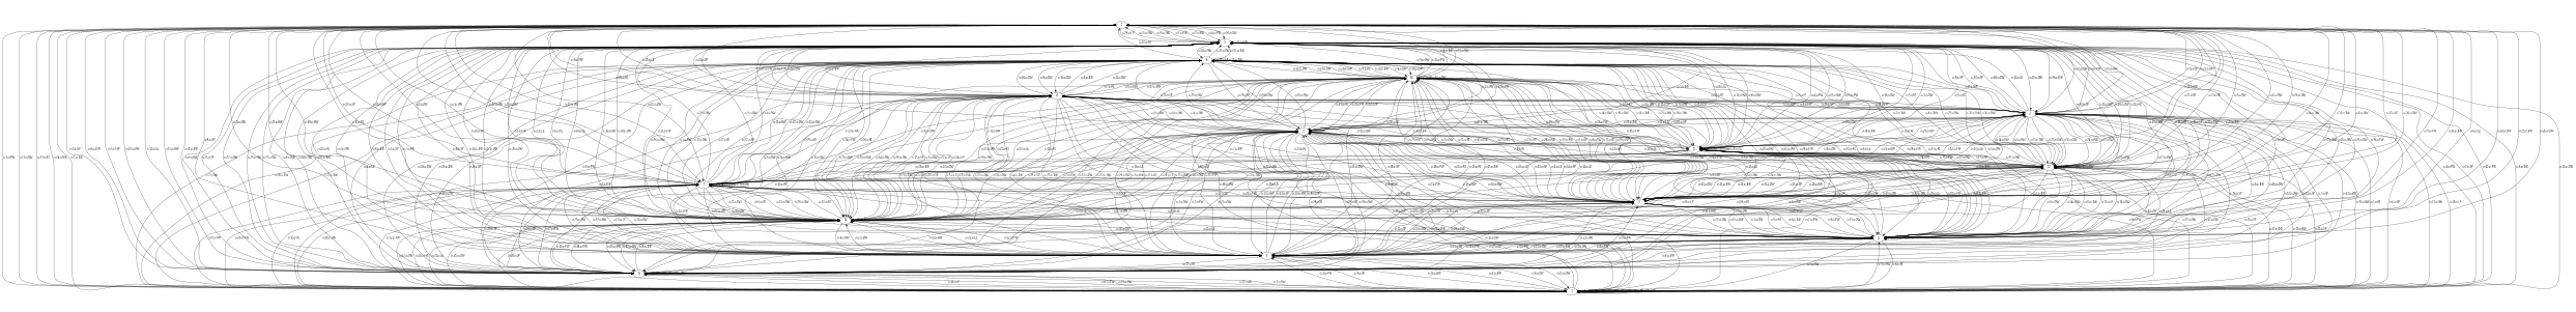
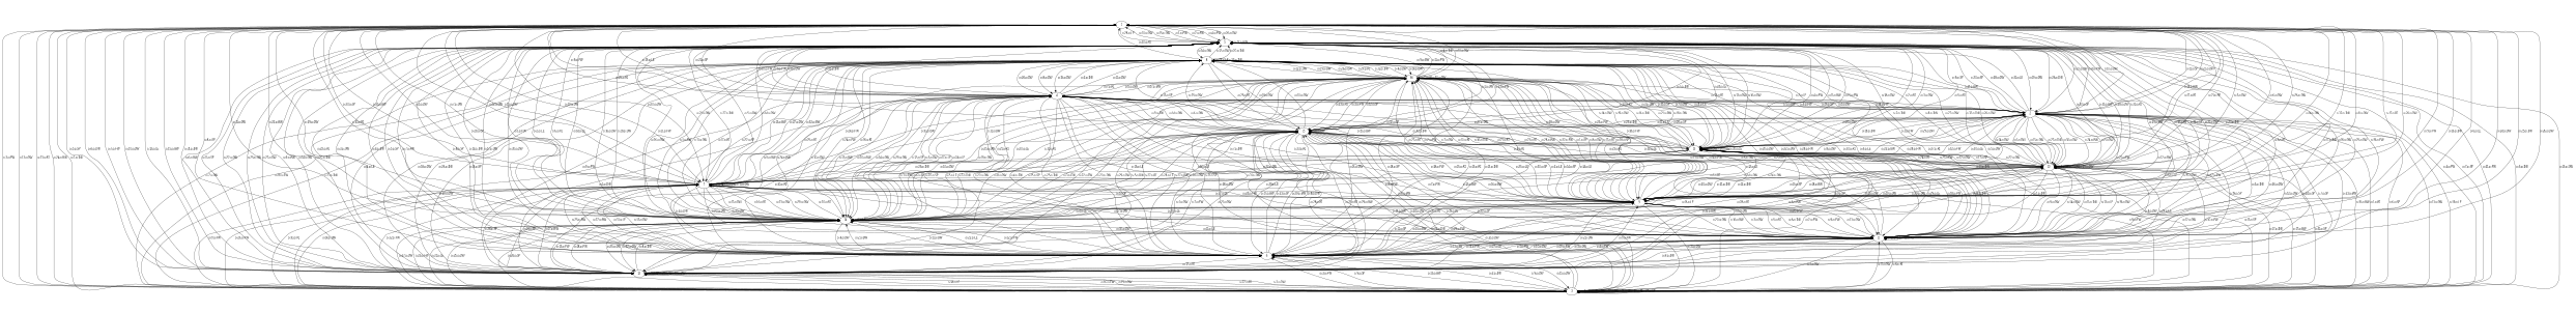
  digraph {
    fontname="Comic Neue"
    node [fontname="Comic Neue"]
    edge [fontname="Comic Neue"]
    1
    5
    3
    12
    6
    11
    14
    9
    7
    10
    13
    15
    2
    4
    8
    n16 [label=66]
    1 -> 5 [label="o=1,a=FW"]
    1 -> 5 [label="o=2,a=FW"]
    1 -> 5 [label="o=4,a=FW"]
    1 -> 5 [label="o=26,a=INV"]
    1 -> 5 [label="o=28,a=LE"]
    1 -> 3 [label="o=3,a=FW"]
    1 -> 3 [label="o=13,a=INV"]
    1 -> 3 [label="o=23,a=RI"]
    1 -> 3 [label="o=24,a=BW"]
    1 -> 12 [label="o=5,a=SP"]
    1 -> 12 [label="o=6,a=INV"]
    1 -> 12 [label="o=7,a=FW"]
    1 -> 12 [label="o=10,a=INV"]
    1 -> 12 [label="o=12,a=LE"]
    1 -> 6 [label="o=8,a=SP"]
    1 -> 11 [label="o=9,a=FW"]
    1 -> 11 [label="o=16,a=INV"]
    1 -> 14 [label="o=11,a=INV"]
    1 -> 14 [label="o=22,a=BW"]
    1 -> 14 [label="o=29,a=INV"]
    1 -> 9 [label="o=14,a=INV"]
    1 -> 9 [label="o=32,a=INV"]
    1 -> 7 [label="o=15,a=INV"]
    1 -> 7 [label="o=19,a=INV"]
    1 -> 7 [label="o=20,a=INV"]
    1 -> 7 [label="o=30,a=SP"]
    1 -> 7 [label="o=31,a=BW"]
    1 -> 10 [label="o=17,a=RI"]
    1 -> 10 [label="o=21,a=SP"]
    1 -> 13 [label="o=18,a=BW"]
    1 -> 15 [label="o=25,a=RI"]
    1 -> 2 [label="o=27,a=INV"]
    5 -> 1 [label="o=10,a=INV"]
    5 -> 1 [label="o=15,a=INV"]
    5 -> 5 [label="o=12,a=BW"]
    5 -> 3 [label="o=4,a=FW"]
    5 -> 3 [label="o=7,a=SP"]
    5 -> 3 [label="o=21,a=FW"]
    5 -> 12 [label="o=9,a=BW"]
    5 -> 12 [label="o=14,a=INV"]
    5 -> 12 [label="o=20,a=INV"]
    5 -> 6 [label="o=22,a=RI"]
    5 -> 11 [label="o=6,a=RI"]
    5 -> 11 [label="o=17,a=INV"]
    5 -> 11 [label="o=18,a=INV"]
    5 -> 11 [label="o=25,a=INV"]
    5 -> 14 [label="o=28,a=SP"]
    5 -> 9 [label="o=29,a=BW"]
    5 -> 9 [label="o=32,a=RI"]
-   10 -> 7 [label="o=27,a=INV"]
+   5 -> 7 [label="o=27,a=INV"]
    5 -> 10 [label="o=30,a=SP"]
    5 -> 10 [label="o=31,a=BW"]
    5 -> 13 [label="o=2,a=RI"]
    5 -> 13 [label="o=3,a=INV"]
    5 -> 13 [label="o=5,a=RI"]
    5 -> 13 [label="o=13,a=INV"]
    5 -> 13 [label="o=16,a=INV"]
    5 -> 15 [label="o=1,a=INV"]
    5 -> 15 [label="o=23,a=FW"]
    5 -> 2 [label="o=19,a=INV"]
    5 -> 2 [label="o=26,a=INV"]
    5 -> 4 [label="o=8,a=INV"]
    5 -> 4 [label="o=11,a=INV"]
    5 -> 8 [label="o=24,a=INV"]
    3 -> 1 [label="o=7,a=INV"]
    3 -> 5 [label="o=5,a=INV"]
    3 -> 5 [label="o=15,a=INV"]
    3 -> 3 [label="o=4,a=FW"]
    3 -> 3 [label="o=8,a=INV"]
    3 -> 3 [label="o=12,a=INV"]
    3 -> 3 [label="o=16,a=LE"]
    3 -> 3 [label="o=23,a=RI"]
    3 -> 3 [label="o=27,a=SP"]
    3 -> 12 [label="o=22,a=RI"]
    3 -> 6 [label="o=2,a=INV"]
    3 -> 6 [label="o=3,a=FW"]
    3 -> 6 [label="o=9,a=SP"]
    3 -> 11 [label="o=11,a=INV"]
    3 -> 14 [label="o=21,a=LE"]
    3 -> 14 [label="o=25,a=INV"]
    3 -> 14 [label="o=26,a=SP"]
    3 -> 7 [label="o=10,a=RI"]
    3 -> 7 [label="o=14,a=INV"]
    3 -> 7 [label="o=32,a=FW"]
    3 -> 10 [label="o=17,a=BW"]
    3 -> 10 [label="o=31,a=SP"]
    3 -> 15 [label="o=24,a=INV"]
    3 -> 15 [label="o=30,a=RI"]
    3 -> 2 [label="o=1,a=RI"]
    3 -> 2 [label="o=6,a=SP"]
    3 -> 2 [label="o=13,a=INV"]
    3 -> 2 [label="o=19,a=LE"]
    3 -> 4 [label="o=20,a=INV"]
    3 -> 8 [label="o=18,a=FW"]
    3 -> n16 [label="o=28,a=INV"]
    3 -> n16 [label="o=29,a=LE"]
    12 -> 1 [label="o=15,a=BW"]
    12 -> 1 [label="o=31,a=INV"]
    12 -> 5 [label="o=6,a=BW"]
    12 -> 5 [label="o=11,a=SP"]
    12 -> 5 [label="o=22,a=INV"]
    12 -> 5 [label="o=25,a=INV"]
    12 -> 5 [label="o=27,a=INV"]
    12 -> 3 [label="o=3,a=INV"]
    12 -> 3 [label="o=14,a=LE"]
    12 -> 3 [label="o=16,a=FW"]
    12 -> 3 [label="o=19,a=INV"]
    12 -> 12 [label="o=5,a=SP"]
    12 -> 12 [label="o=23,a=RI"]
    12 -> 12 [label="o=30,a=INV"]
    12 -> 14 [label="o=8,a=INV"]
    12 -> 14 [label="o=13,a=FW"]
    12 -> 9 [label="o=2,a=INV"]
    12 -> 9 [label="o=9,a=FW"]
    12 -> 9 [label="o=32,a=INV"]
    12 -> 7 [label="o=17,a=BW"]
    12 -> 15 [label="o=7,a=FW"]
    12 -> 15 [label="o=21,a=INV"]
    12 -> 15 [label="o=28,a=RI"]
    12 -> 2 [label="o=12,a=INV"]
    12 -> 2 [label="o=24,a=SP"]
    12 -> 4 [label="o=1,a=INV"]
    12 -> 4 [label="o=10,a=RI"]
    12 -> 8 [label="o=4,a=LE"]
    12 -> 8 [label="o=18,a=INV"]
    12 -> 8 [label="o=26,a=INV"]
    12 -> n16 [label="o=20,a=INV"]
    12 -> n16 [label="o=29,a=INV"]
    6 -> 5 [label="o=3,a=INV"]
    6 -> 5 [label="o=4,a=INV"]
    6 -> 5 [label="o=5,a=SP"]
    6 -> 5 [label="o=7,a=FW"]
    6 -> 5 [label="o=8,a=SP"]
    6 -> 5 [label="o=12,a=INV"]
    6 -> 5 [label="o=17,a=INV"]
    6 -> 5 [label="o=30,a=INV"]
    6 -> 3 [label="o=9,a=INV"]
    6 -> 3 [label="o=13,a=BW"]
    6 -> 3 [label="o=15,a=INV"]
    6 -> 12 [label="o=32,a=RI"]
    6 -> 6 [label="o=21,a=INV"]
    6 -> 11 [label="o=1,a=FW"]
    6 -> 11 [label="o=10,a=INV"]
    6 -> 11 [label="o=19,a=FW"]
    6 -> 14 [label="o=2,a=BW"]
    6 -> 14 [label="o=11,a=BW"]
    6 -> 14 [label="o=22,a=LE"]
    6 -> 7 [label="o=25,a=BW"]
    6 -> 7 [label="o=27,a=BW"]
    6 -> 7 [label="o=31,a=LE"]
    6 -> 13 [label="o=28,a=RI"]
    6 -> 15 [label="o=23,a=SP"]
    6 -> 15 [label="o=29,a=BW"]
    6 -> 2 [label="o=26,a=INV"]
    6 -> 4 [label="o=6,a=RI"]
    6 -> 4 [label="o=20,a=INV"]
    6 -> 8 [label="o=24,a=BW"]
    6 -> n16 [label="o=14,a=LE"]
    6 -> n16 [label="o=16,a=INV"]
    6 -> n16 [label="o=18,a=SP"]
    11 -> 1 [label="o=6,a=LE"]
    11 -> 1 [label="o=24,a=INV"]
    11 -> 1 [label="o=25,a=INV"]
    11 -> 1 [label="o=26,a=INV"]
    11 -> 5 [label="o=19,a=FW"]
    11 -> 3 [label="o=1,a=INV"]
    11 -> 3 [label="o=8,a=RI"]
    11 -> 12 [label="o=9,a=INV"]
    11 -> 6 [label="o=3,a=INV"]
    11 -> 6 [label="o=4,a=FW"]
    11 -> 6 [label="o=13,a=RI"]
    11 -> 6 [label="o=27,a=LE"]
    11 -> 6 [label="o=31,a=FW"]
    11 -> 11 [label="o=21,a=INV"]
    11 -> 11 [label="o=32,a=RI"]
    11 -> 14 [label="o=11,a=LE"]
-   11 -> 9 [label="o=10,a=BW"]
+   11 -> 9 [label="o=16,a=BW"]
    11 -> 7 [label="o=17,a=INV"]
    11 -> 7 [label="o=29,a=LE"]
    11 -> 10 [label="o=14,a=INV"]
    11 -> 13 [label="o=18,a=FW"]
    11 -> 15 [label="o=7,a=FW"]
    11 -> 15 [label="o=12,a=BW"]
    11 -> 15 [label="o=16,a=BW"]
    11 -> 2 [label="o=15,a=INV"]
    11 -> 8 [label="o=5,a=INV"]
    11 -> 8 [label="o=20,a=INV"]
    11 -> 8 [label="o=22,a=INV"]
    11 -> 8 [label="o=28,a=FW"]
    11 -> 8 [label="o=30,a=RI"]
    11 -> n16 [label="o=2,a=LE"]
    11 -> n16 [label="o=23,a=BW"]
    14 -> 1 [label="o=10,a=RI"]
    14 -> 5 [label="o=1,a=FW"]
    14 -> 5 [label="o=2,a=LE"]
    14 -> 5 [label="o=6,a=RI"]
    14 -> 5 [label="o=14,a=LE"]
    14 -> 5 [label="o=16,a=INV"]
    14 -> 5 [label="o=28,a=INV"]
    14 -> 5 [label="o=31,a=FW"]
    14 -> 3 [label="o=23,a=FW"]
    14 -> 3 [label="o=27,a=INV"]
    14 -> 12 [label="o=18,a=FW"]
    14 -> 12 [label="o=22,a=INV"]
    14 -> 12 [label="o=25,a=INV"]
    14 -> 6 [label="o=4,a=INV"]
    14 -> 6 [label="o=32,a=FW"]
    14 -> 11 [label="o=30,a=INV"]
    14 -> 14 [label="o=5,a=LE"]
    14 -> 7 [label="o=20,a=RI"]
    14 -> 10 [label="o=9,a=SP"]
    14 -> 10 [label="o=11,a=INV"]
    14 -> 10 [label="o=19,a=INV"]
    14 -> 10 [label="o=29,a=INV"]
    14 -> 15 [label="o=7,a=INV"]
    14 -> 15 [label="o=8,a=INV"]
    14 -> 15 [label="o=15,a=SP"]
    14 -> 2 [label="o=12,a=LE"]
    14 -> 2 [label="o=13,a=INV"]
    14 -> 4 [label="o=3,a=INV"]
    14 -> 4 [label="o=17,a=LE"]
    14 -> 4 [label="o=24,a=LE"]
    14 -> 8 [label="o=26,a=INV"]
    14 -> n16 [label="o=21,a=RI"]
    9 -> 1 [label="o=8,a=INV"]
    9 -> 1 [label="o=17,a=RI"]
    9 -> 1 [label="o=26,a=INV"]
    9 -> 5 [label="o=19,a=SP"]
    9 -> 5 [label="o=21,a=INV"]
    9 -> 5 [label="o=23,a=INV"]
    9 -> 6 [label="o=11,a=SP"]
    9 -> 6 [label="o=15,a=BW"]
    9 -> 6 [label="o=22,a=INV"]
    9 -> 6 [label="o=29,a=FW"]
    9 -> 11 [label="o=3,a=INV"]
    9 -> 11 [label="o=5,a=RI"]
    9 -> 11 [label="o=6,a=INV"]
    9 -> 11 [label="o=9,a=FW"]
    9 -> 11 [label="o=13,a=INV"]
    9 -> 11 [label="o=20,a=INV"]
    9 -> 14 [label="o=4,a=LE"]
    9 -> 7 [label="o=1,a=SP"]
    9 -> 7 [label="o=27,a=LE"]
-   9 -> 10 [label="o=31,a=INV"]
+   9 -> 3 [label="o=31,a=INV"]
    9 -> 13 [label="o=14,a=INV"]
    9 -> 13 [label="o=24,a=INV"]
    9 -> 15 [label="o=25,a=LE"]
    9 -> 15 [label="o=30,a=SP"]
    9 -> 2 [label="o=12,a=BW"]
    9 -> 8 [label="o=18,a=FW"]
    9 -> n16 [label="o=2,a=FW"]
    9 -> n16 [label="o=7,a=INV"]
    9 -> n16 [label="o=10,a=RI"]
    9 -> n16 [label="o=16,a=INV"]
    9 -> n16 [label="o=28,a=BW"]
    9 -> n16 [label="o=32,a=FW"]
    7 -> 1 [label="o=1,a=INV"]
    7 -> 1 [label="o=7,a=INV"]
    7 -> 1 [label="o=12,a=INV"]
    7 -> 5 [label="o=5,a=BW"]
    7 -> 5 [label="o=14,a=INV"]
    7 -> 5 [label="o=21,a=INV"]
    7 -> 3 [label="o=9,a=FW"]
    7 -> 3 [label="o=26,a=FW"]
    7 -> 12 [label="o=18,a=SP"]
    7 -> 12 [label="o=28,a=SP"]
    7 -> 6 [label="o=13,a=INV"]
    7 -> 11 [label="o=2,a=INV"]
    7 -> 11 [label="o=3,a=INV"]
    7 -> 11 [label="o=20,a=INV"]
    7 -> 14 [label="o=16,a=RI"]
    7 -> 14 [label="o=17,a=INV"]
    7 -> 14 [label="o=23,a=INV"]
    7 -> 14 [label="o=29,a=INV"]
    7 -> 9 [label="o=8,a=BW"]
    7 -> 9 [label="o=24,a=FW"]
    7 -> 7 [label="o=4,a=RI"]
    7 -> 7 [label="o=6,a=INV"]
    7 -> 7 [label="o=11,a=INV"]
    7 -> 13 [label="o=15,a=LE"]
    7 -> 15 [label="o=19,a=INV"]
    7 -> 2 [label="o=22,a=BW"]
    7 -> 2 [label="o=30,a=LE"]
    7 -> 4 [label="o=25,a=RI"]
    7 -> 8 [label="o=27,a=INV"]
    7 -> 8 [label="o=32,a=BW"]
    7 -> n16 [label="o=10,a=BW"]
    7 -> n16 [label="o=31,a=BW"]
    10 -> 1 [label="o=3,a=INV"]
    10 -> 1 [label="o=6,a=INV"]
    10 -> 1 [label="o=26,a=INV"]
    10 -> 5 [label="o=28,a=INV"]
    10 -> 5 [label="o=31,a=RI"]
    10 -> 3 [label="o=17,a=INV"]
    10 -> 12 [label="o=10,a=FW"]
    10 -> 6 [label="o=4,a=INV"]
    10 -> 6 [label="o=29,a=LE"]
    10 -> 11 [label="o=9,a=INV"]
    10 -> 11 [label="o=11,a=INV"]
    10 -> 11 [label="o=13,a=LE"]
    10 -> 11 [label="o=19,a=INV"]
    10 -> 14 [label="o=1,a=INV"]
    10 -> 14 [label="o=16,a=INV"]
    10 -> 9 [label="o=12,a=INV"]
    10 -> 9 [label="o=15,a=SP"]
    10 -> 9 [label="o=18,a=BW"]
    10 -> 9 [label="o=20,a=INV"]
    10 -> 9 [label="o=21,a=INV"]
    10 -> 10 [label="o=5,a=SP"]
    10 -> 10 [label="o=7,a=RI"]
    10 -> 10 [label="o=25,a=INV"]
    10 -> 13 [label="o=22,a=INV"]
    10 -> 13 [label="o=24,a=RI"]
    10 -> 2 [label="o=2,a=INV"]
    10 -> 2 [label="o=14,a=INV"]
    10 -> 4 [label="o=30,a=INV"]
    10 -> 8 [label="o=8,a=INV"]
    10 -> 8 [label="o=27,a=INV"]
    10 -> 8 [label="o=32,a=INV"]
    10 -> n16 [label="o=23,a=FW"]
    13 -> 5 [label="o=4,a=FW"]
    13 -> 5 [label="o=11,a=BW"]
    13 -> 5 [label="o=15,a=FW"]
    13 -> 5 [label="o=18,a=INV"]
    13 -> 3 [label="o=2,a=FW"]
    13 -> 3 [label="o=9,a=FW"]
    13 -> 3 [label="o=12,a=INV"]
    13 -> 3 [label="o=13,a=SP"]
    13 -> 12 [label="o=5,a=INV"]
    13 -> 12 [label="o=20,a=SP"]
    13 -> 12 [label="o=32,a=BW"]
    13 -> 6 [label="o=6,a=BW"]
    13 -> 6 [label="o=16,a=LE"]
    13 -> 11 [label="o=29,a=LE"]
    13 -> 14 [label="o=8,a=FW"]
    13 -> 9 [label="o=1,a=RI"]
    13 -> 7 [label="o=10,a=INV"]
    13 -> 7 [label="o=25,a=INV"]
    13 -> 10 [label="o=17,a=SP"]
    13 -> 10 [label="o=21,a=FW"]
    13 -> 10 [label="o=22,a=INV"]
    13 -> 13 [label="o=24,a=INV"]
    13 -> 13 [label="o=26,a=LE"]
    13 -> 13 [label="o=30,a=LE"]
    13 -> 15 [label="o=23,a=RI"]
    13 -> 2 [label="o=3,a=FW"]
    13 -> 4 [label="o=27,a=INV"]
    13 -> 4 [label="o=28,a=INV"]
    13 -> 8 [label="o=7,a=INV"]
    13 -> 8 [label="o=31,a=LE"]
    13 -> n16 [label="o=14,a=INV"]
    13 -> n16 [label="o=19,a=INV"]
    15 -> 5 [label="o=7,a=INV"]
    15 -> 5 [label="o=24,a=LE"]
    15 -> 3 [label="o=16,a=BW"]
    15 -> 3 [label="o=19,a=RI"]
    15 -> 3 [label="o=30,a=SP"]
    15 -> 12 [label="o=1,a=INV"]
    15 -> 12 [label="o=22,a=RI"]
    15 -> 12 [label="o=29,a=BW"]
    15 -> 6 [label="o=8,a=INV"]
    15 -> 6 [label="o=17,a=BW"]
    15 -> 14 [label="o=3,a=FW"]
    15 -> 14 [label="o=5,a=BW"]
    15 -> 14 [label="o=20,a=SP"]
    15 -> 14 [label="o=27,a=RI"]
    15 -> 14 [label="o=28,a=LE"]
    15 -> 14 [label="o=31,a=INV"]
    15 -> 9 [label="o=2,a=LE"]
    15 -> 9 [label="o=14,a=SP"]
    15 -> 9 [label="o=15,a=RI"]
    15 -> 9 [label="o=18,a=FW"]
    15 -> 10 [label="o=4,a=RI"]
    15 -> 10 [label="o=23,a=RI"]
    15 -> 10 [label="o=32,a=LE"]
    15 -> 13 [label="o=21,a=RI"]
    15 -> 15 [label="o=6,a=BW"]
    15 -> 2 [label="o=11,a=LE"]
    15 -> 2 [label="o=26,a=SP"]
    15 -> 4 [label="o=9,a=FW"]
    15 -> 8 [label="o=10,a=INV"]
    15 -> 8 [label="o=13,a=SP"]
    15 -> 8 [label="o=25,a=INV"]
    15 -> n16 [label="o=12,a=SP"]
    2 -> 1 [label="o=4,a=FW"]
    2 -> 1 [label="o=10,a=INV"]
    2 -> 1 [label="o=11,a=SP"]
    2 -> 1 [label="o=22,a=INV"]
    2 -> 5 [label="o=9,a=SP"]
    2 -> 5 [label="o=20,a=SP"]
    2 -> 5 [label="o=28,a=INV"]
    2 -> 5 [label="o=31,a=LE"]
    2 -> 3 [label="o=15,a=BW"]
    2 -> 12 [label="o=7,a=SP"]
    2 -> 12 [label="o=19,a=SP"]
    2 -> 12 [label="o=23,a=BW"]
    2 -> 6 [label="o=3,a=INV"]
    2 -> 11 [label="o=14,a=LE"]
    2 -> 11 [label="o=17,a=FW"]
    2 -> 9 [label="o=21,a=FW"]
    2 -> 7 [label="o=8,a=INV"]
    2 -> 7 [label="o=12,a=FW"]
    2 -> 10 [label="o=1,a=INV"]
    2 -> 10 [label="o=13,a=INV"]
    2 -> 10 [label="o=24,a=BW"]
    2 -> 10 [label="o=27,a=INV"]
    2 -> 10 [label="o=30,a=INV"]
    2 -> 13 [label="o=18,a=INV"]
    2 -> 13 [label="o=29,a=INV"]
    2 -> 15 [label="o=25,a=INV"]
    2 -> 15 [label="o=26,a=INV"]
    2 -> 4 [label="o=5,a=BW"]
    2 -> 4 [label="o=6,a=FW"]
    2 -> 4 [label="o=16,a=SP"]
    2 -> n16 [label="o=2,a=LE"]
    2 -> n16 [label="o=32,a=RI"]
    4 -> 1 [label="o=9,a=FW"]
    4 -> 1 [label="o=19,a=LE"]
    4 -> 1 [label="o=21,a=SP"]
    4 -> 5 [label="o=8,a=FW"]
    4 -> 5 [label="o=10,a=FW"]
    4 -> 6 [label="o=3,a=FW"]
    4 -> 6 [label="o=4,a=FW"]
    4 -> 6 [label="o=25,a=INV"]
    4 -> 6 [label="o=27,a=BW"]
    4 -> 6 [label="o=28,a=INV"]
    4 -> 6 [label="o=31,a=SP"]
    4 -> 11 [label="o=16,a=LE"]
    4 -> 11 [label="o=22,a=INV"]
    4 -> 14 [label="o=12,a=SP"]
    4 -> 14 [label="o=13,a=BW"]
    4 -> 14 [label="o=20,a=BW"]
    4 -> 14 [label="o=24,a=INV"]
    4 -> 14 [label="o=29,a=INV"]
    4 -> 9 [label="o=7,a=INV"]
    4 -> 9 [label="o=23,a=RI"]
    4 -> 10 [label="o=15,a=BW"]
    4 -> 13 [label="o=32,a=SP"]
    4 -> 15 [label="o=6,a=INV"]
    4 -> 15 [label="o=14,a=INV"]
    4 -> 2 [label="o=1,a=INV"]
    4 -> 2 [label="o=18,a=FW"]
    4 -> 2 [label="o=30,a=RI"]
    4 -> 8 [label="o=2,a=INV"]
    4 -> 8 [label="o=11,a=INV"]
    4 -> 8 [label="o=26,a=INV"]
    4 -> n16 [label="o=5,a=INV"]
    4 -> n16 [label="o=17,a=BW"]
    8 -> 1 [label="o=30,a=RI"]
    8 -> 5 [label="o=12,a=INV"]
    8 -> 5 [label="o=20,a=INV"]
    8 -> 3 [label="o=7,a=INV"]
    8 -> 3 [label="o=23,a=INV"]
    8 -> 12 [label="o=9,a=FW"]
    8 -> 12 [label="o=16,a=SP"]
    8 -> 6 [label="o=5,a=BW"]
    8 -> 6 [label="o=10,a=INV"]
    8 -> 11 [label="o=6,a=LE"]
    8 -> 11 [label="o=27,a=RI"]
    8 -> 11 [label="o=28,a=FW"]
    8 -> 14 [label="o=1,a=BW"]
    8 -> 14 [label="o=11,a=INV"]
    8 -> 14 [label="o=17,a=RI"]
    8 -> 14 [label="o=18,a=RI"]
    8 -> 14 [label="o=22,a=SP"]
    8 -> 14 [label="o=24,a=FW"]
    8 -> 7 [label="o=13,a=BW"]
    8 -> 10 [label="o=2,a=INV"]
    8 -> 10 [label="o=26,a=INV"]
    8 -> 13 [label="o=3,a=INV"]
    8 -> 13 [label="o=31,a=SP"]
    8 -> 15 [label="o=19,a=INV"]
    8 -> 15 [label="o=25,a=RI"]
    8 -> 2 [label="o=21,a=BW"]
    8 -> 4 [label="o=8,a=INV"]
    8 -> 4 [label="o=15,a=INV"]
    8 -> 8 [label="o=29,a=LE"]
    8 -> 8 [label="o=32,a=INV"]
    8 -> n16 [label="o=4,a=INV"]
    8 -> n16 [label="o=14,a=BW"]
    n16 -> 1 [label="o=4,a=INV"]
    n16 -> 1 [label="o=10,a=INV"]
    n16 -> 5 [label="o=9,a=BW"]
    n16 -> 5 [label="o=11,a=FW"]
    n16 -> 12 [label="o=5,a=LE"]
    n16 -> 12 [label="o=22,a=FW"]
    n16 -> 6 [label="o=13,a=INV"]
    n16 -> 6 [label="o=15,a=RI"]
    n16 -> 11 [label="o=6,a=INV"]
    n16 -> 11 [label="o=14,a=FW"]
    n16 -> 14 [label="o=20,a=LE"]
    n16 -> 14 [label="o=25,a=INV"]
    n16 -> 14 [label="o=31,a=RI"]
    n16 -> 9 [label="o=1,a=SP"]
    n16 -> 9 [label="o=8,a=INV"]
    n16 -> 9 [label="o=17,a=RI"]
    n16 -> 9 [label="o=27,a=RI"]
    n16 -> 9 [label="o=28,a=SP"]
-   n16 -> 7 [label="o=29,a=FW"]
+   n16 -> 7 [label="o=24,a=FW"]
    n16 -> 13 [label="o=16,a=INV"]
    n16 -> 13 [label="o=18,a=INV"]
    n16 -> 13 [label="o=21,a=BW"]
    n16 -> 15 [label="o=3,a=FW"]
    n16 -> 15 [label="o=23,a=RI"]
    n16 -> 4 [label="o=7,a=RI"]
    n16 -> 8 [label="o=12,a=INV"]
    n16 -> 8 [label="o=19,a=BW"]
    n16 -> 8 [label="o=26,a=BW"]
    n16 -> 8 [label="o=29,a=RI"]
    n16 -> 8 [label="o=32,a=INV"]
    n16 -> n16 [label="o=2,a=LE"]
    n16 -> n16 [label="o=30,a=INV"]
  }
